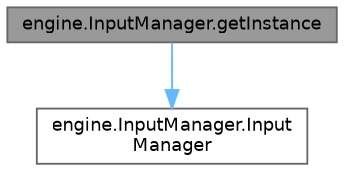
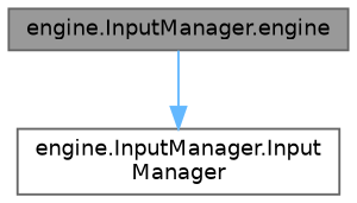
  digraph {
    rankdir=TB
    node [fontname=Helvetica fontsize=10 shape=box style=filled]
-   n1 [color=gray40 fillcolor=grey60 fontcolor=black height=0.2 label="engine.InputManager.getInstance" width=0.4]
+   n1 [color=gray40 fillcolor=grey60 fontcolor=black height=0.2 label="engine.InputManager.engine" width=0.4]
    n2 [color=grey40 fillcolor=white height=0.2 label="engine.InputManager.Input\lManager" width=0.4]
    n1 -> n2 [color=steelblue1 fontname=Helvetica fontsize=10 labelfontname=Helvetica labelfontsize=10 style=solid]
  }
